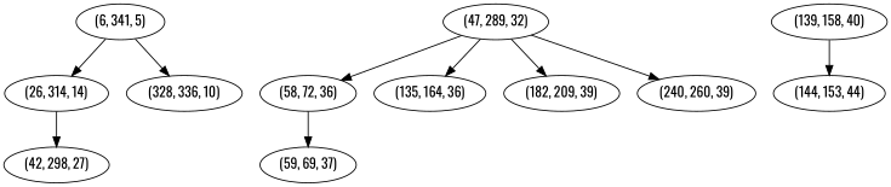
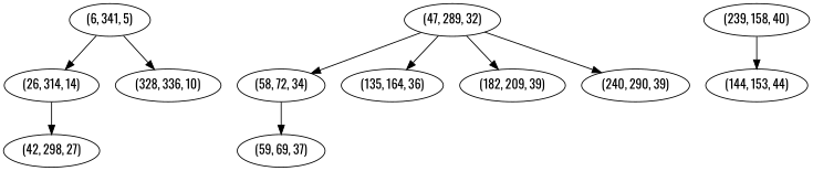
  digraph {
    fontname=Oswald
    node [fontname=Oswald]
    edge [fontname=Oswald]
    "(6, 341, 5)"
    "(26, 314, 14)"
    "(328, 336, 10)"
    "(42, 298, 27)"
    "(47, 289, 32)"
-   "(58, 72, 36)"
+   "(58, 72, 36)" [label="(58, 72, 34)"]
    "(135, 164, 36)"
    n8 [label="(182, 209, 39)"]
-   "(240, 260, 39)"
+   "(240, 260, 39)" [label="(240, 290, 39)"]
    "(59, 69, 37)"
-   "(139, 158, 40)"
+   "(139, 158, 40)" [label="(239, 158, 40)"]
    "(144, 153, 44)"
    "(6, 341, 5)" -> "(26, 314, 14)"
    "(6, 341, 5)" -> "(328, 336, 10)"
    "(26, 314, 14)" -> "(42, 298, 27)"
    "(47, 289, 32)" -> "(58, 72, 36)"
    "(47, 289, 32)" -> "(135, 164, 36)"
    "(47, 289, 32)" -> n8
    "(47, 289, 32)" -> "(240, 260, 39)"
    "(58, 72, 36)" -> "(59, 69, 37)"
    "(139, 158, 40)" -> "(144, 153, 44)"
  }
